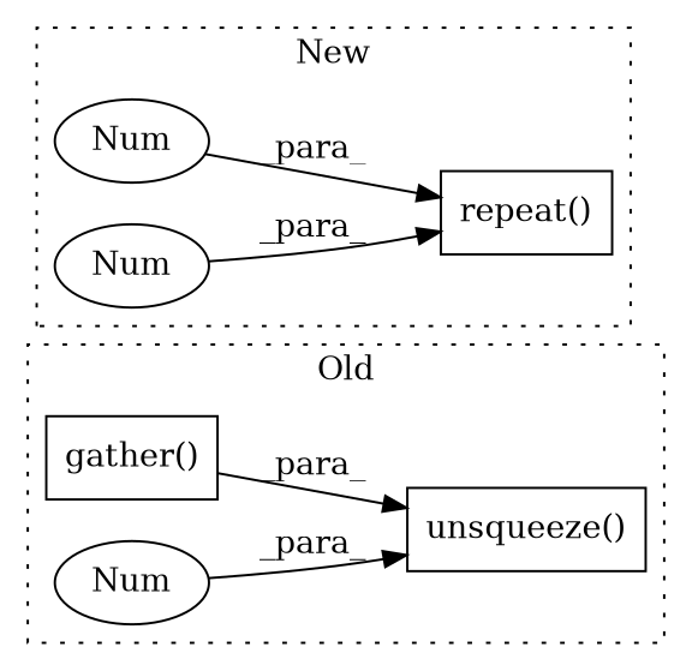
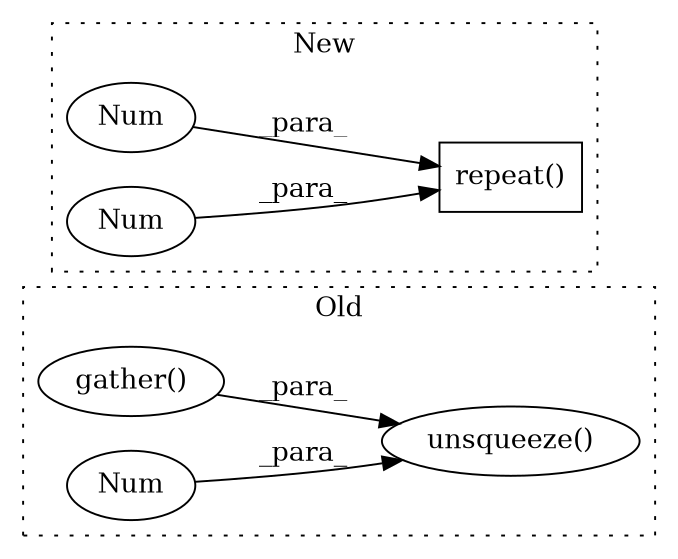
  digraph {
    rankdir=LR
    node [a=75 l=1 shape=box]
-   n1 [l="13,96" label="gather()" s="5088,5152"]
-   n2 [l="22,1" label="unsqueeze()" s="5101,5124"]
+   n1 [l="13,96" label="gather()" s="5088,5152" shape=ellipse]
+   n2 [l="22,1" label="unsqueeze()" s="5101,5124" shape=ellipse]
    n3 [a=76 label=Num s=5123 shape=ellipse]
    n4 [l="19,1" label="repeat()" s="4892,4927"]
    n5 [a=76 label=Num s=4923 shape=ellipse]
    n6 [a=76 label=Num s=4926 shape=ellipse]
    subgraph cluster_1 {
      label=Old
      style=dotted
      n1
      n2
      n3
    }
    subgraph cluster_2 {
      label=New
      style=dotted
      n4
      n5
      n6
    }
    n1 -> n2 [label=_para_]
    n3 -> n2 [label=_para_]
    n5 -> n4 [label=_para_]
    n6 -> n4 [label=_para_]
  }
